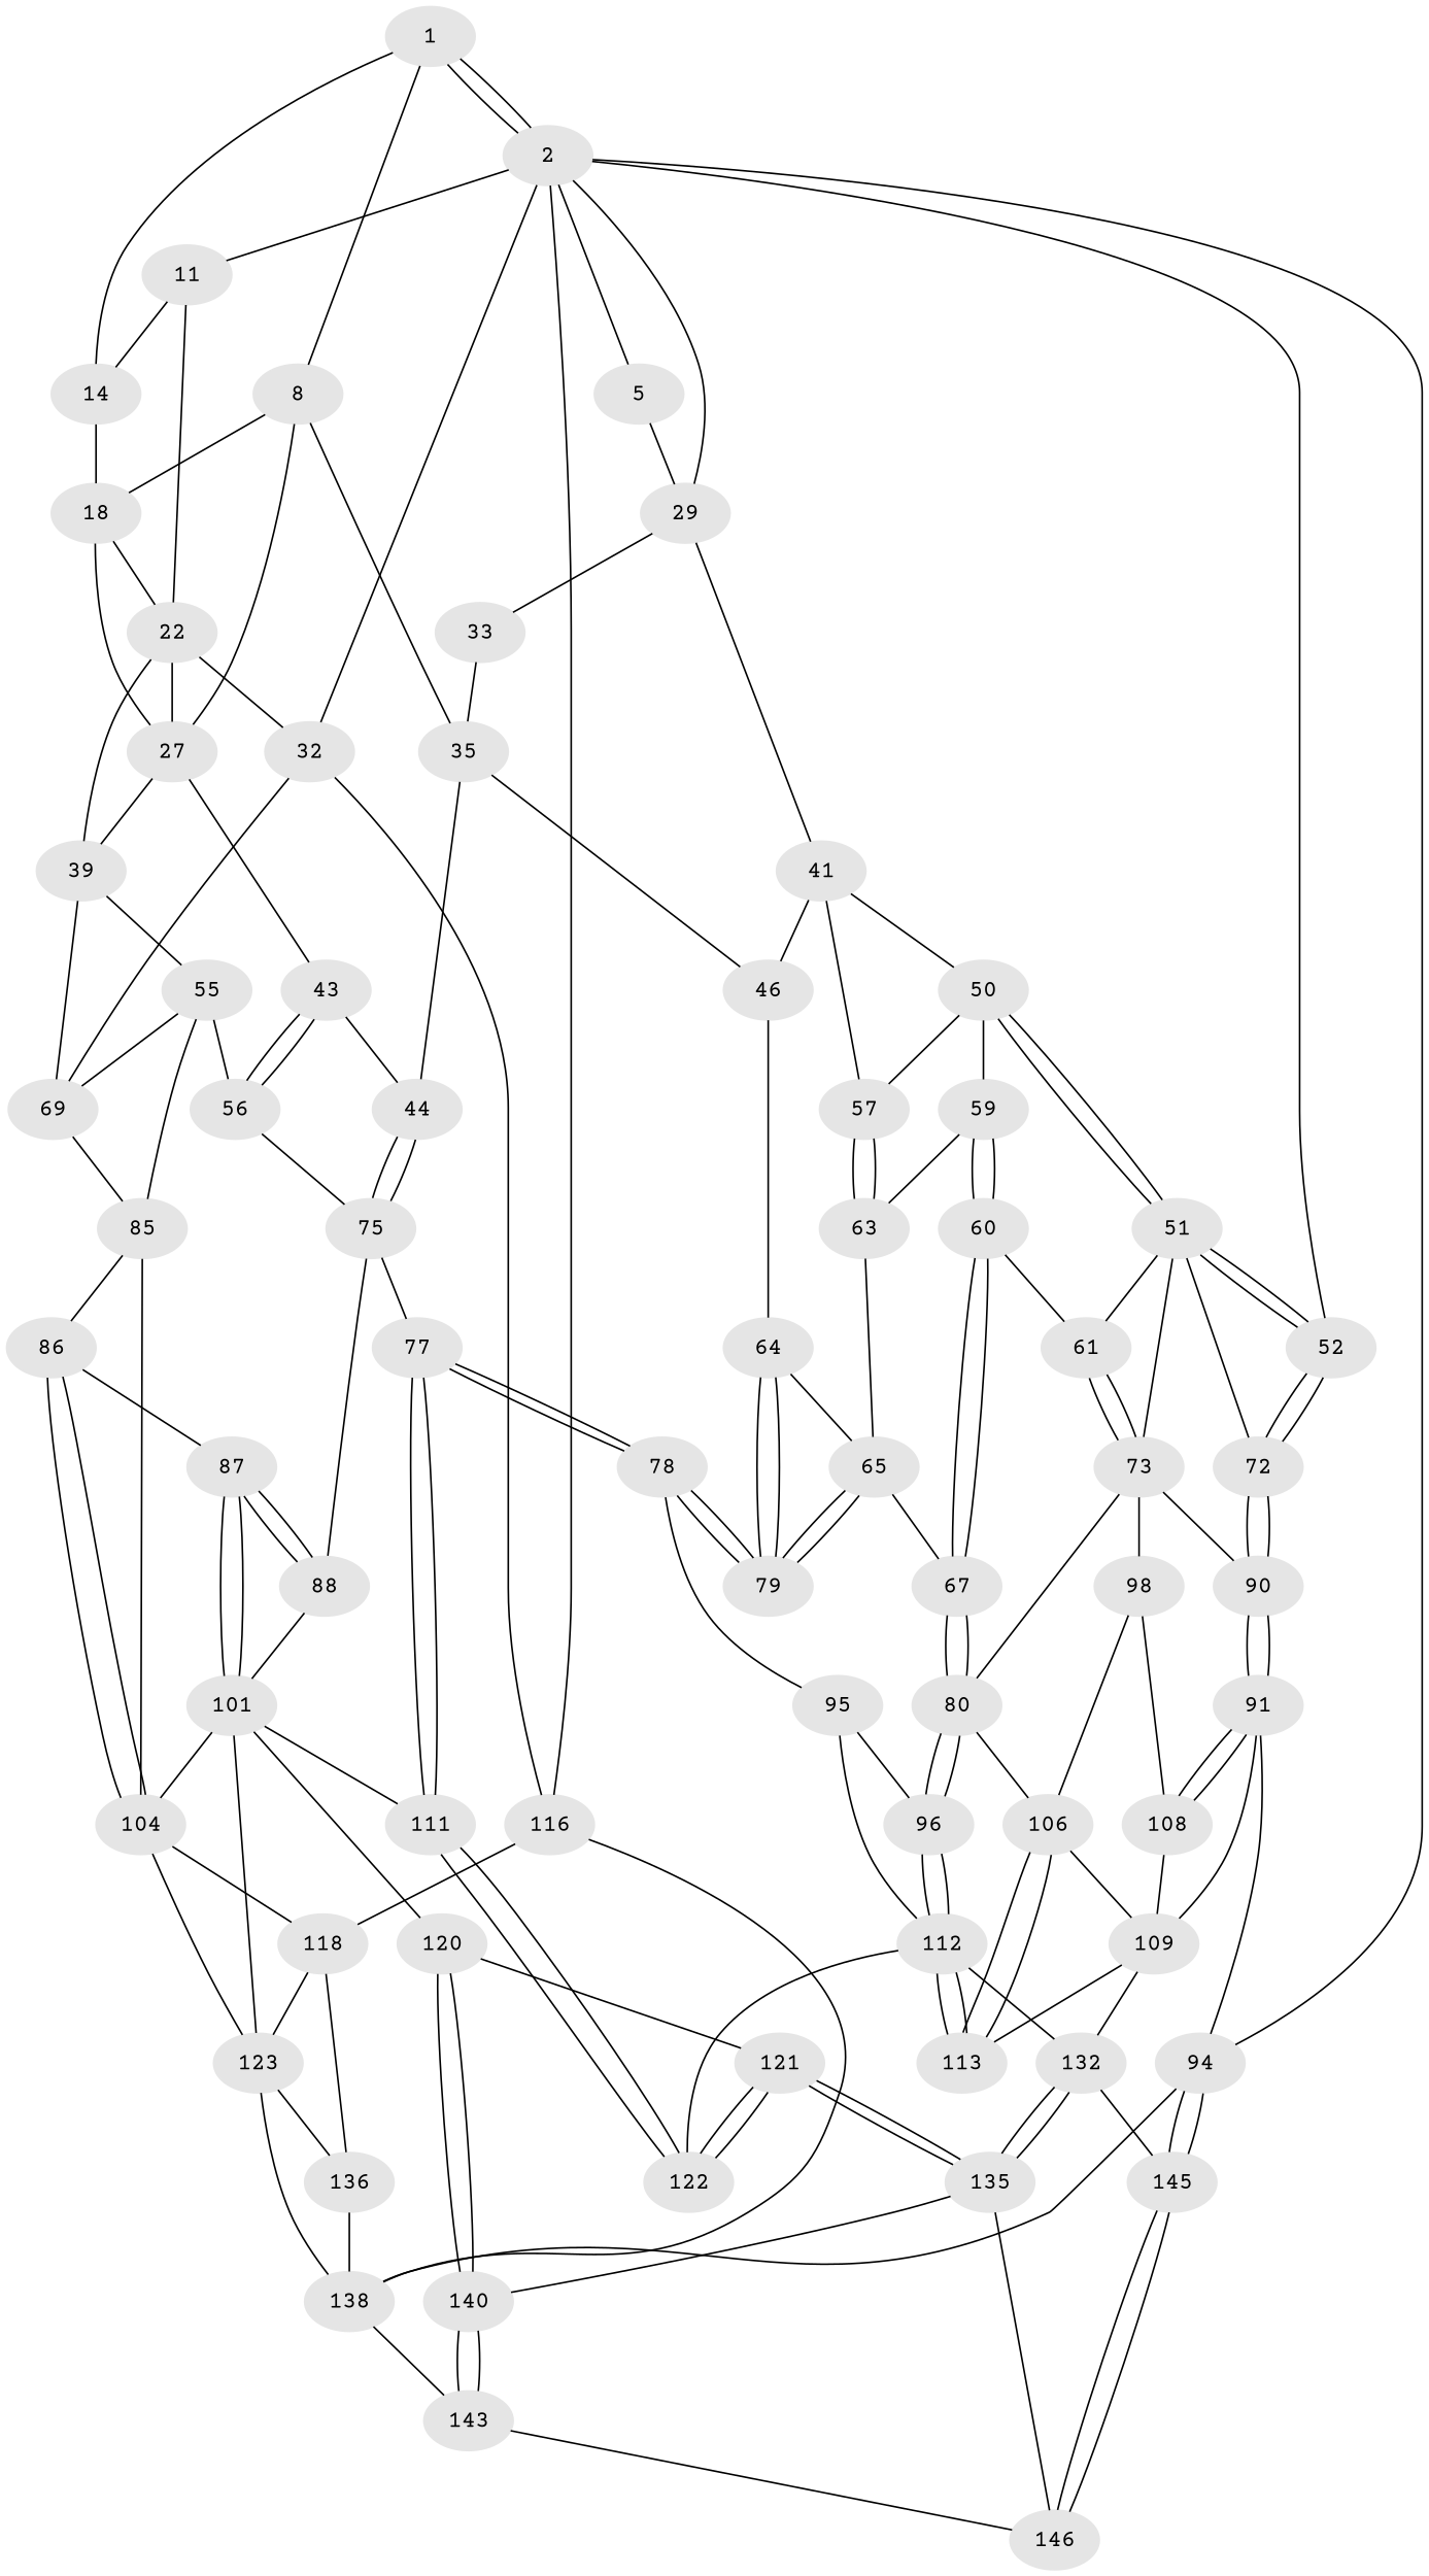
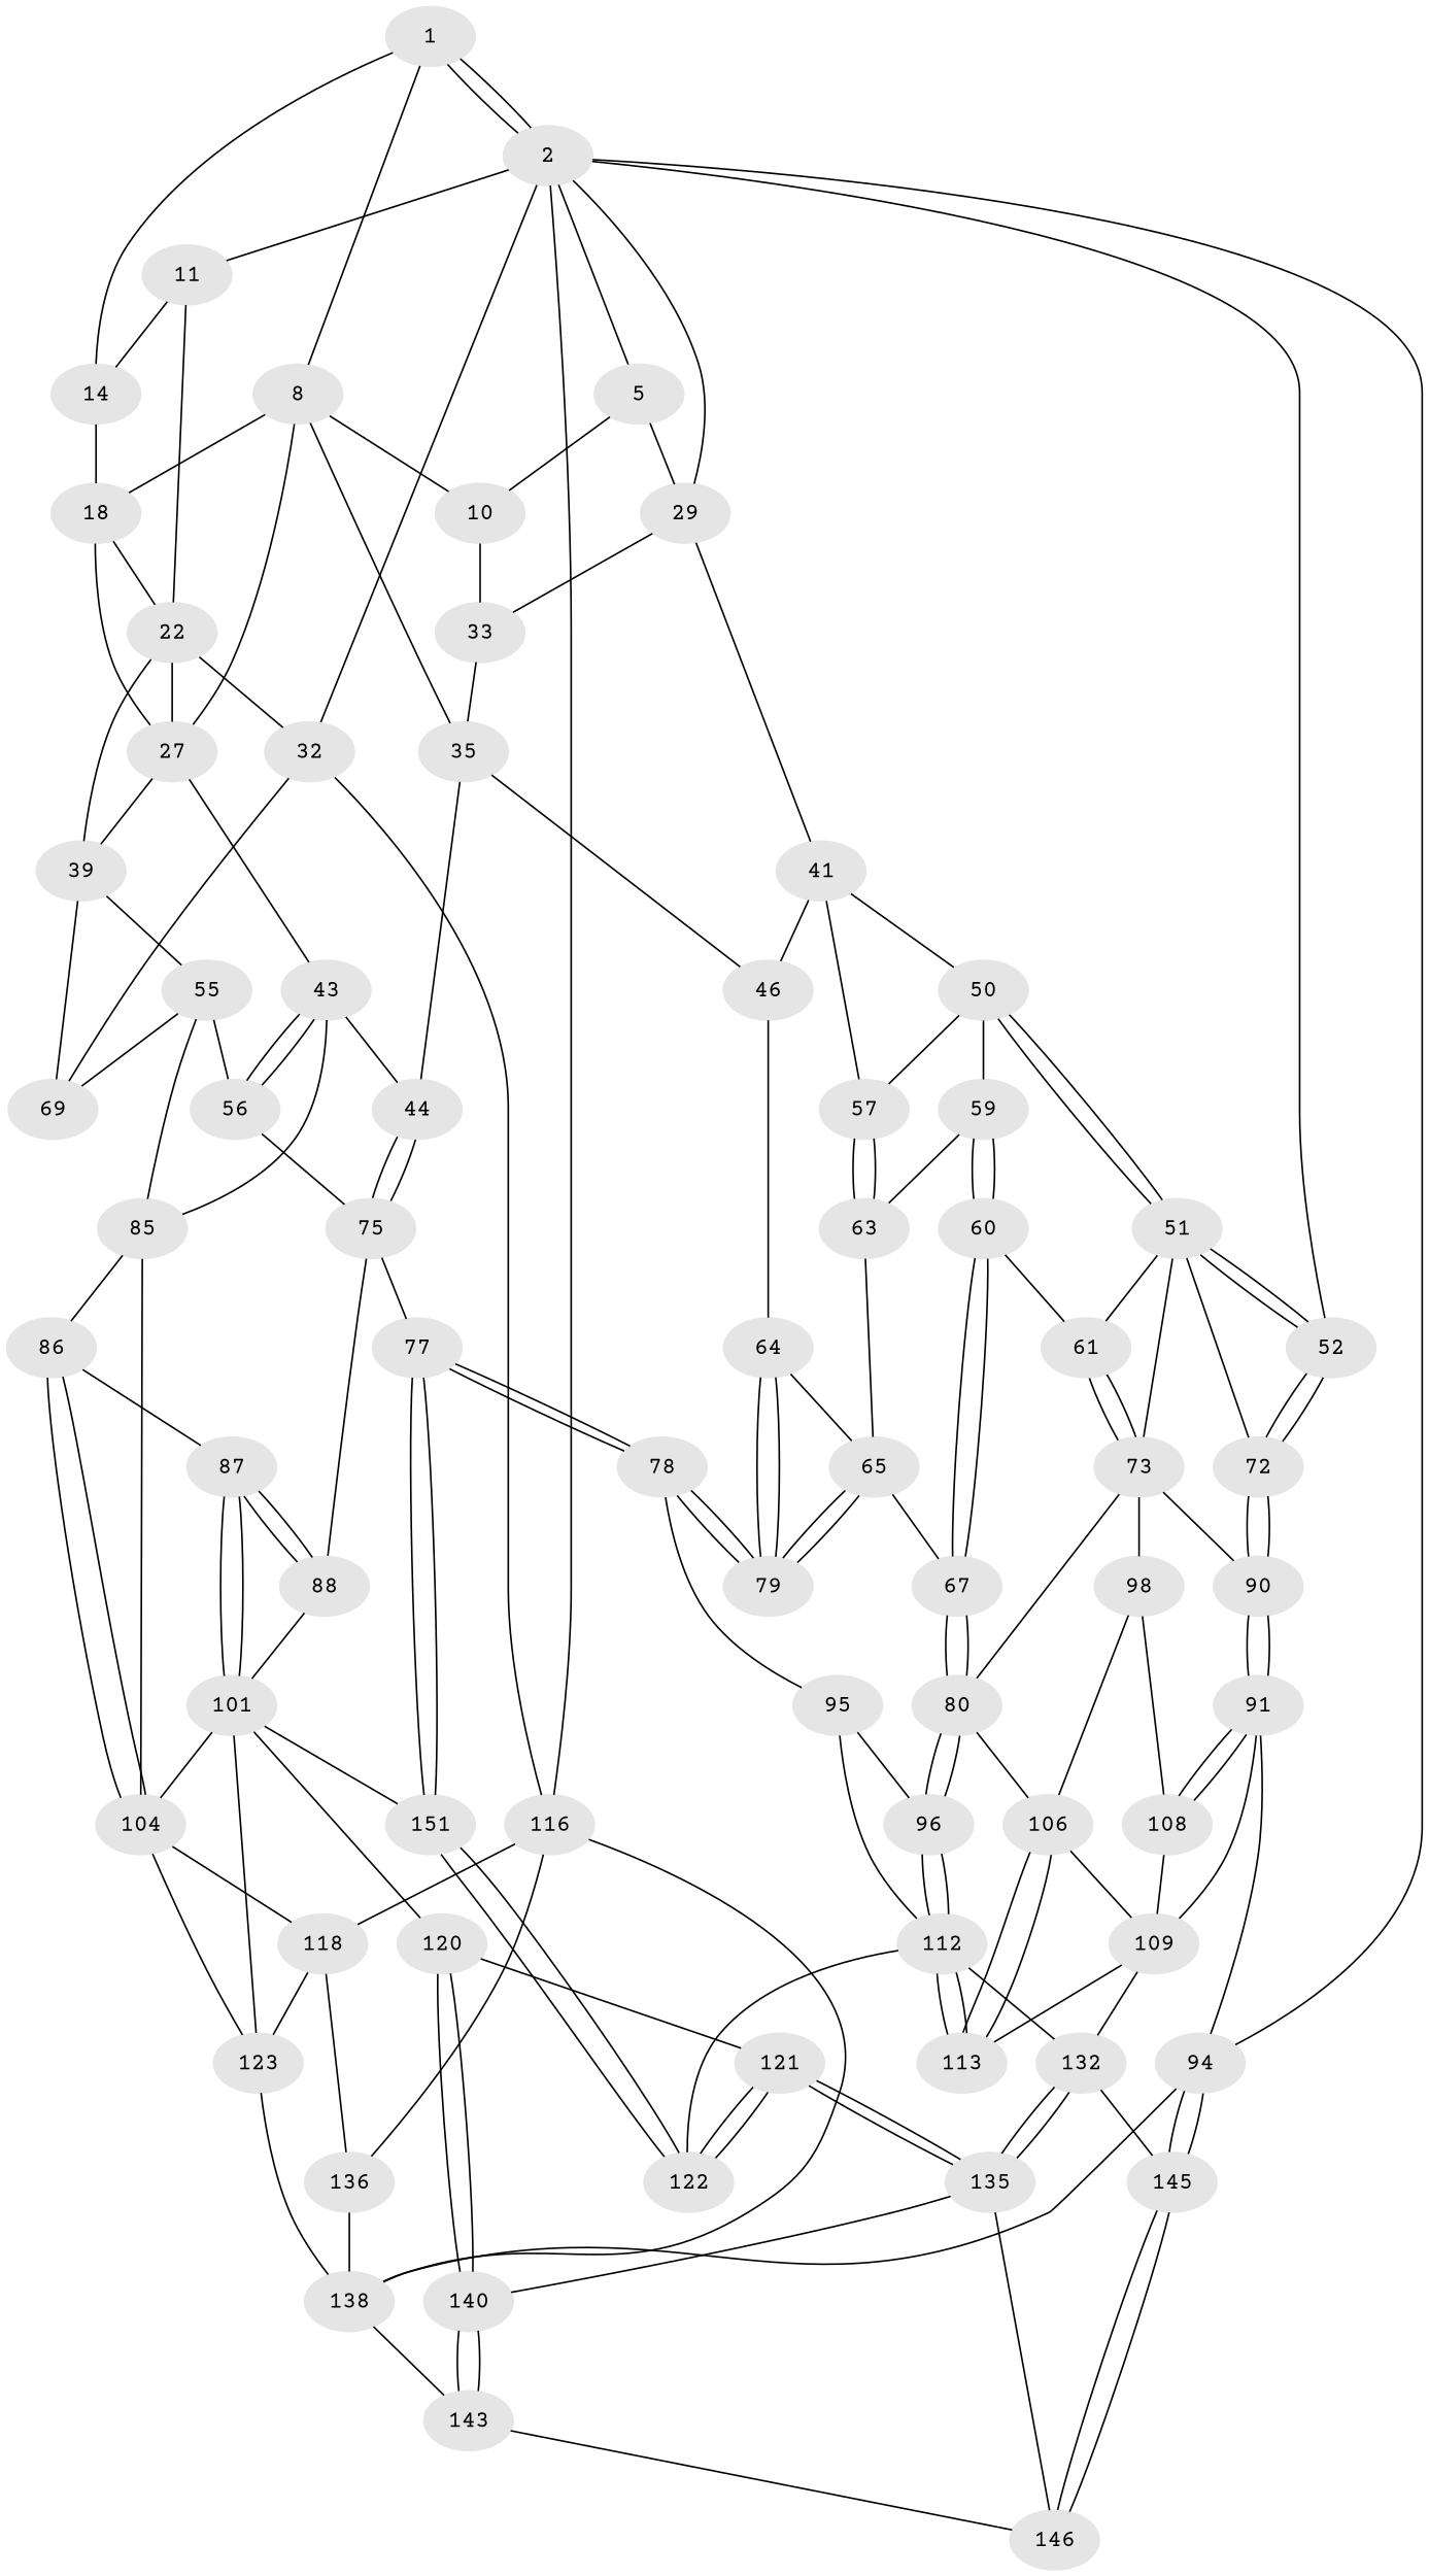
  graph {
    fontname="Courier Prime"
    node [color=gray90 fontname="Courier Prime" style=filled]
    edge [fontname="Courier Prime"]
    1 [super="+7"]
    2 [super="+13+3"]
    8 [super="+9+19"]
    14 [super="+17"]
    5 [super="+21+6"]
    11 [super="+12+15"]
    29 [super="+30"]
    32 [super="+68"]
    52
    94
    116 [super="+117+126"]
+   10 [super="+20"]
    18 [super="+26"]
    27 [super="+28+49"]
    35 [super="+45"]
    22 [super="+23"]
    33 [super="+36+34"]
    41 [super="+48+42"]
    69 [super="+70"]
    72
    138 [super="+139"]
    145
    118 [super="+125"]
    136 [super="+137+147"]
    39 [super="+53"]
    43
    44
    46 [super="+47"]
    55 [super="+84"]
    56
    50 [super="+58"]
    57
    85 [super="+89"]
    75 [super="+83+76"]
    64
    51 [super="+62"]
    59
    63
    77
    88 [super="+100"]
    65 [super="+66"]
    79
    61
    73 [super="+74+82"]
    60
    90
    80 [super="+81"]
    98 [super="+99"]
    86
    104 [super="+105+114"]
    67
    96
    106 [super="+107"]
    91 [super="+92"]
    108 [super="+110"]
    78
-   111
+   111 [label=151]
    101 [super="+102"]
    95
    122
    112 [super="+127"]
    109 [super="+115"]
    113
    87
    123 [super="+124"]
    120
    132 [super="+133"]
    143
    146
    121
    140
    135 [super="+141"]
    1 -- 2
    1 -- 2
    1 -- 8
    1 -- 14
    2 -- 5
    2 -- 11
    2 -- 29
    2 -- 32
    2 -- 52
    2 -- 94
    2 -- 116
+   8 -- 10
    8 -- 18
    8 -- 27
    8 -- 35
    14 -- 18
    5 -- 29
+   5 -- 10 [weight=2]
    11 -- 14
    11 -- 22 [weight=3]
    29 -- 33
    29 -- 41
    32 -- 116
    32 -- 69
    52 -- 72
    52 -- 72
    94 -- 138
    94 -- 145
    94 -- 145
    116 -- 138
    116 -- 118
-   123 -- 136 [weight=2]
+   116 -- 136 [weight=2]
+   10 -- 33
    18 -- 27
    18 -- 22
    27 -- 39
    27 -- 43
    35 -- 44
    35 -- 46
    22 -- 32
    22 -- 27
    22 -- 39 [weight=2]
    33 -- 35
    41 -- 46
    41 -- 50
    41 -- 57
-   69 -- 85
+   43 -- 85
    72 -- 90
    72 -- 90
    138 -- 143
    145 -- 146
    145 -- 146
    118 -- 136
    118 -- 123
    136 -- 138 [weight=2]
    39 -- 69
    39 -- 55
    43 -- 44
    43 -- 56
    43 -- 56
    44 -- 75
    44 -- 75
    46 -- 64
    55 -- 69
    55 -- 56
    55 -- 85
    56 -- 75
    50 -- 57
    50 -- 51
    50 -- 51
    50 -- 59
    57 -- 63
    57 -- 63
    85 -- 86
    85 -- 104
    75 -- 77
    75 -- 88 [weight=2]
    64 -- 65
    64 -- 79
    64 -- 79
    51 -- 52
    51 -- 52
    51 -- 72
    51 -- 61
    51 -- 73
    59 -- 63
    59 -- 60
    59 -- 60
    63 -- 65
    77 -- 78
    77 -- 78
    77 -- 111
    77 -- 111
    88 -- 101
    65 -- 79
    65 -- 79
    65 -- 67
    61 -- 73
    61 -- 73
    73 -- 90
    73 -- 80
    73 -- 98 [weight=2]
    60 -- 61
    60 -- 67
    60 -- 67
    90 -- 91
    90 -- 91
    80 -- 96
    80 -- 96
    80 -- 106
    98 -- 106
    98 -- 108
    86 -- 104
    86 -- 104
    86 -- 87
    104 -- 118
    104 -- 123
    67 -- 80
    67 -- 80
    96 -- 112
    96 -- 112
    106 -- 109
    106 -- 113
    106 -- 113
    91 -- 94
    91 -- 108
    91 -- 108
    91 -- 109
    108 -- 109
    78 -- 79
    78 -- 79
    78 -- 95
    111 -- 122
    111 -- 122
    101 -- 104
    101 -- 111
    101 -- 123
    101 -- 120
    95 -- 96
    95 -- 112
    112 -- 122
    112 -- 113
    112 -- 113
    112 -- 132
    109 -- 113
    109 -- 132
    87 -- 88
    87 -- 88
    87 -- 101
    87 -- 101
    123 -- 138
    120 -- 121
    120 -- 140
    120 -- 140
    132 -- 145
    132 -- 135 [weight=2]
    132 -- 135
    143 -- 146
    121 -- 122
    121 -- 122
    121 -- 135
    121 -- 135
    140 -- 143
    140 -- 143
    135 -- 146
    135 -- 140
  }
